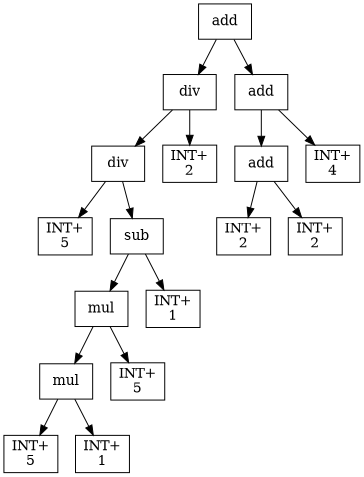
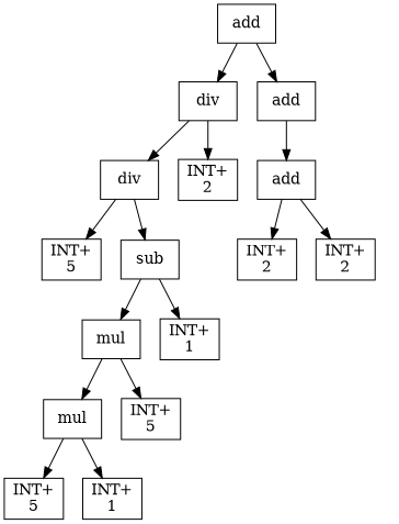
  digraph {
    node [shape=box]
    n1 [label=add]
    n2 [label=div]
    n3 [label=add]
    n4 [label=div]
    n5 [label="INT+\n2"]
    n6 [label="INT+\n5"]
    n7 [label=sub]
    n8 [label=mul]
    n9 [label="INT+\n1"]
    n10 [label=mul]
    n11 [label="INT+\n5"]
    n12 [label="INT+\n5"]
    n13 [label="INT+\n1"]
    n14 [label=add]
-   n15 [label="INT+\n4"]
    n16 [label="INT+\n2"]
    n17 [label="INT+\n2"]
    n1 -> n2
    n1 -> n3
    n2 -> n4
    n2 -> n5
    n3 -> n14
-   n3 -> n15
    n4 -> n6
    n4 -> n7
    n7 -> n8
    n7 -> n9
    n8 -> n10
    n8 -> n11
    n10 -> n12
    n10 -> n13
    n14 -> n16
    n14 -> n17
  }
